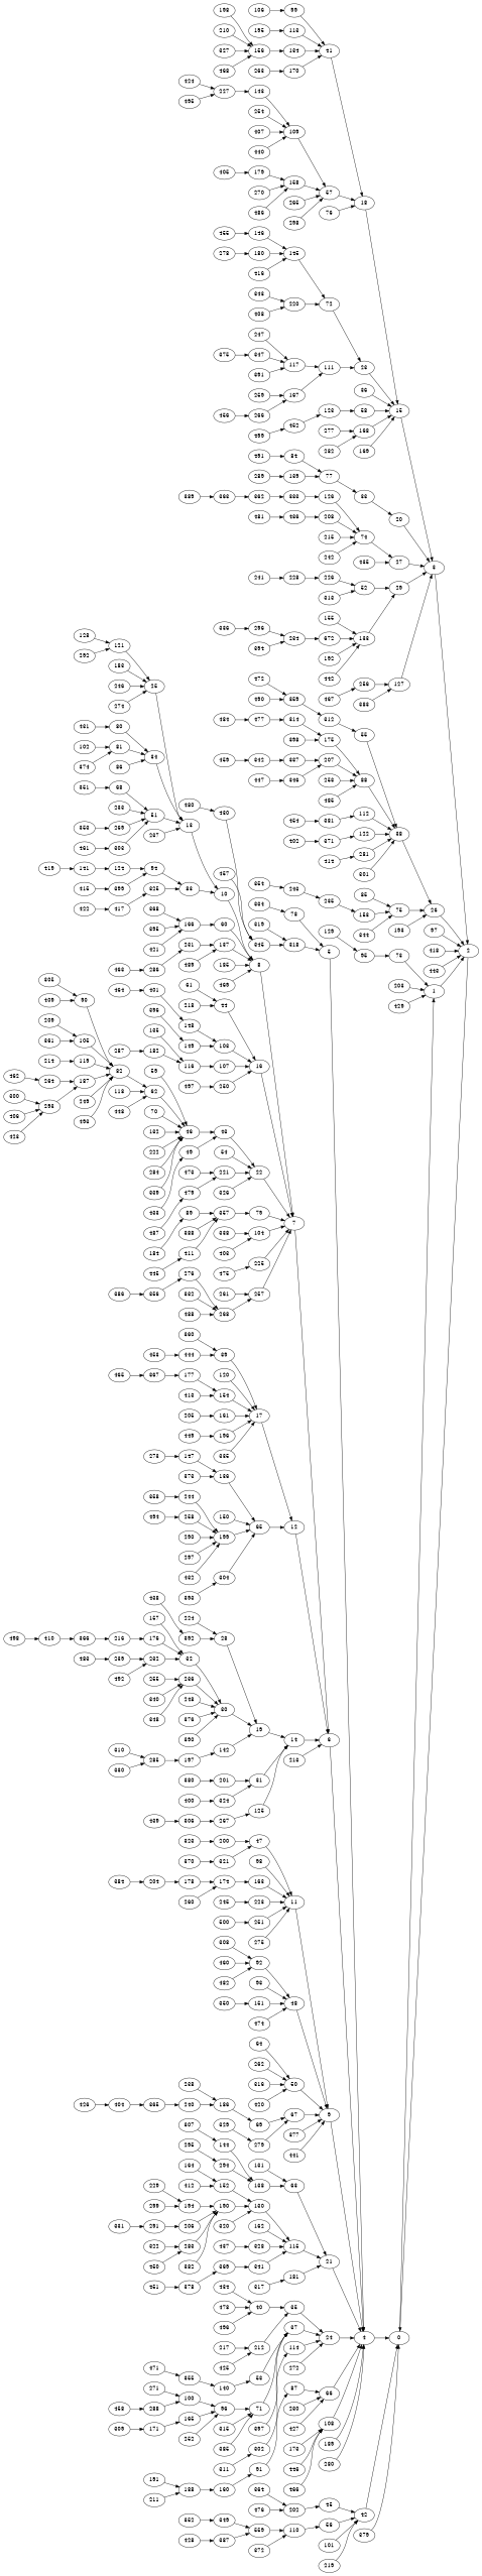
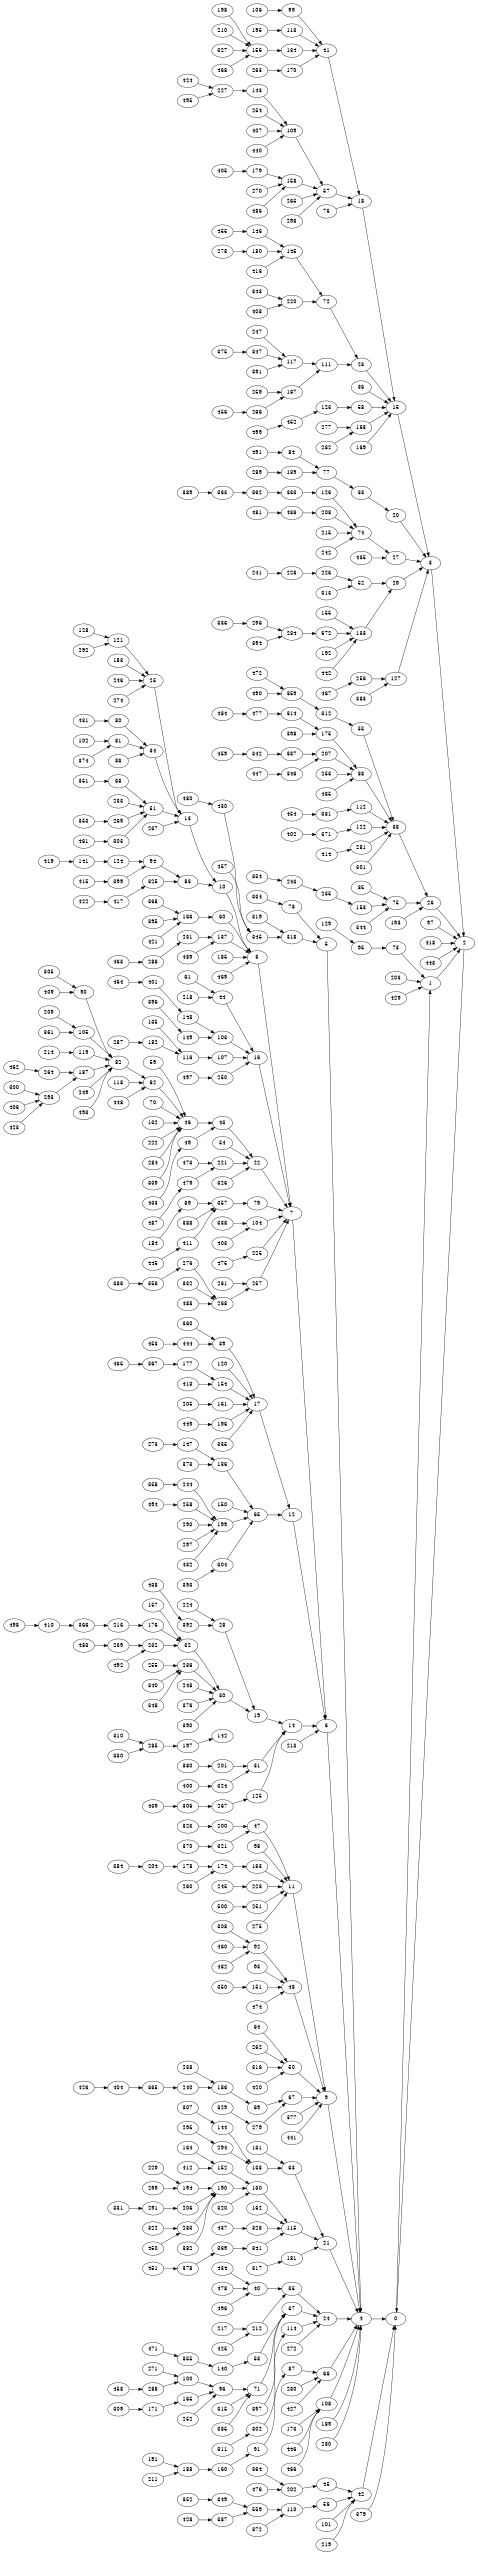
  digraph {
    rankdir=LR
    0
    1
    2
    3
    4
    5
    6
    7
    8
    9
    10
    11
    12
    13
    14
    15
    16
    17
    18
    19
    20
    21
    22
    23
    24
    25
    26
    27
    28
    29
    30
    31
    32
    33
    34
    35
    36
    37
    38
    39
    40
    41
    42
    43
    44
    45
    46
    47
    48
    49
    50
    51
    52
    53
    54
    55
    56
    57
    58
    59
    60
    61
    62
    63
    64
    65
    66
    67
    68
    69
    70
    71
    72
    73
    74
    75
    76
    77
    78
    79
    80
    81
    82
    83
    84
    85
    86
    87
    88
    89
    357
    90
    91
    92
    93
    94
    95
    96
    97
    98
    99
    100
    101
    102
    103
    104
    105
    106
    107
    108
    109
    110
    111
    112
    113
    114
    115
    116
    117
    118
    119
    120
    121
    122
    123
    124
    125
    126
    127
    128
    129
    130
    131
    132
    133
    134
    135
    136
    137
    138
    139
    140
    141
    142
    143
    144
    145
    146
    147
    148
    149
    150
    151
    152
    153
    154
    155
    156
    157
    158
    n161 [label=559]
    160
    161
    162
    163
    164
    165
    166
    167
    168
    169
    170
    171
    n174 [label=672]
    173
    174
    175
    176
    177
    178
    179
    180
    181
    182
    183
    184
    185
    186
    187
    188
    189
    190
    191
    192
    193
    194
    195
    196
    197
    198
    199
    200
    201
    202
    203
    204
    205
    206
    207
    208
    209
    210
    211
    212
    213
    214
    215
    216
    217
    218
    219
    220
    221
    222
    223
    224
    225
    226
    227
    228
    229
    230
    231
    232
    233
    234
    235
    236
    237
    238
    239
    240
    241
    242
    243
    244
    245
    246
    247
    248
    249
    250
    251
    252
    253
    254
    255
    256
    257
    258
    259
    260
    261
    262
    263
    264
    265
    266
    267
    268
    269
    270
    271
    272
    273
    274
    275
    276
    277
    278
    279
    280
    281
    282
    283
    284
    285
    286
    287
    288
    289
    290
    291
    292
    293
    294
    295
    296
    297
    298
    299
    300
    301
    302
    303
    304
    305
    306
    307
    308
    309
    310
    311
    312
    313
    314
    315
    316
    317
    318
    319
    320
    321
    322
    323
    324
    325
    326
    327
    328
    329
    330
    331
    332
    333
    334
    335
    336
    337
    338
    339
    340
    341
    342
    343
    344
    345
    346
    347
    348
    349
    350
    351
    352
    353
    354
    355
    356
    358
    359
    360
    361
    362
    363
    364
    365
    366
    367
    368
    369
    370
    371
    372
    373
    374
    375
    376
    377
    378
    379
    380
    381
    382
    383
    384
    385
    386
    387
    388
    389
    390
    391
    392
    393
    394
    395
    396
    397
    398
    399
    400
    401
    402
    403
    404
    405
    406
    407
    408
    409
    410
    411
    412
    413
    414
    415
    416
    417
    418
    419
    420
    421
    422
    423
    424
    425
    426
    427
    428
    429
    430
    431
    432
    433
    434
    435
    436
    437
    438
    439
    440
    441
    442
    443
    444
    445
    446
    447
    448
    449
    450
    451
    452
    453
    454
    455
    456
    457
    458
    459
    460
    461
    462
    463
    464
    465
    466
    467
    468
    469
    471
    472
    473
    474
    475
    476
    477
    478
    479
    480
    481
    482
    483
    484
    485
    486
    487
    488
    489
    490
    491
    492
    493
    494
    495
    496
    497
    498
    499
    500
    0 -> 1
    1 -> 2
    2 -> 0
    3 -> 2
    4 -> 0
    5 -> 4
    6 -> 4
    7 -> 6
    8 -> 7
    9 -> 4
    10 -> 8
    11 -> 9
    12 -> 6
    13 -> 10
    14 -> 6
    15 -> 3
    16 -> 7
    17 -> 12
    18 -> 15
    19 -> 14
    20 -> 3
    21 -> 4
    22 -> 7
    23 -> 15
    24 -> 4
    25 -> 13
    26 -> 2
    27 -> 3
    28 -> 19
    29 -> 3
    30 -> 19
    31 -> 14
    32 -> 30
    33 -> 20
    34 -> 13
    35 -> 24
    36 -> 15
    37 -> 24
    38 -> 26
    39 -> 17
    40 -> 35
    41 -> 18
    42 -> 0
    43 -> 22
    44 -> 16
    45 -> 42
    46 -> 43
    47 -> 11
    48 -> 9
    49 -> 43
    50 -> 9
    51 -> 13
    52 -> 29
    53 -> 37
    54 -> 22
    55 -> 38
    56 -> 42
    57 -> 18
    58 -> 15
    59 -> 46
    60 -> 8
    61 -> 44
    62 -> 46
    63 -> 21
    64 -> 50
    65 -> 12
    66 -> 4
    67 -> 9
    68 -> 51
    69 -> 67
    70 -> 46
    71 -> 37
    72 -> 23
    73 -> 1
    74 -> 27
    75 -> 26
    76 -> 18
    77 -> 33
    78 -> 5
    79 -> 7
    80 -> 34
    81 -> 34
    82 -> 62
    83 -> 10
    84 -> 77
    85 -> 75
    86 -> 34
    87 -> 66
    88 -> 38
    89 -> 357
    357 -> 79
    90 -> 82
    91 -> 87
    92 -> 48
    93 -> 48
    94 -> 83
    95 -> 73
    96 -> 71
    97 -> 2
    98 -> 11
    99 -> 41
    100 -> 96
    101 -> 42
    102 -> 81
    103 -> 16
    104 -> 7
    105 -> 82
    106 -> 99
    107 -> 16
    108 -> 4
    109 -> 57
    110 -> 56
    111 -> 23
    112 -> 38
    113 -> 41
    114 -> 24
    115 -> 21
    116 -> 107
    117 -> 111
    118 -> 62
    119 -> 82
    120 -> 17
    121 -> 25
    122 -> 38
    123 -> 58
    124 -> 94
    125 -> 14
    126 -> 74
    127 -> 3
    128 -> 121
    129 -> 95
    130 -> 115
    131 -> 63
    132 -> 46
    133 -> 29
    134 -> 41
    135 -> 116
    136 -> 65
    137 -> 8
    138 -> 63
    139 -> 77
    140 -> 53
    141 -> 124
-   142 -> 19
    143 -> 109
    144 -> 138
    145 -> 72
    146 -> 145
    147 -> 136
    148 -> 103
    149 -> 103
    150 -> 65
    151 -> 48
    152 -> 130
    153 -> 75
    154 -> 17
    155 -> 133
    156 -> 134
    157 -> 32
    158 -> 57
    n161 -> 110
    160 -> 91
    161 -> 17
    162 -> 115
    163 -> 11
    164 -> 152
    165 -> 96
    166 -> 60
    167 -> 111
    168 -> 15
    169 -> 15
    170 -> 41
    171 -> 165
    n174 -> 133
    173 -> 108
    174 -> 163
    175 -> 88
    176 -> 32
    177 -> 154
    178 -> 174
    179 -> 158
    180 -> 145
    181 -> 21
    182 -> 116
    183 -> 25
    184 -> 89
    185 -> 8
    186 -> 69
    187 -> 82
    188 -> 160
    189 -> 4
    190 -> 130
    191 -> 188
    192 -> 133
    193 -> 26
    194 -> 190
    195 -> 113
    196 -> 17
    197 -> 142
    198 -> 156
    199 -> 65
    200 -> 47
    201 -> 31
    202 -> 45
    203 -> 1
    204 -> 178
    205 -> 161
    206 -> 190
    207 -> 88
    208 -> 74
    209 -> 105
    210 -> 156
    211 -> 188
    212 -> 35
    213 -> 6
    214 -> 119
    215 -> 74
    216 -> 176
    217 -> 212
    218 -> 44
    219 -> 42
    220 -> 72
    221 -> 22
    222 -> 46
    223 -> 11
    224 -> 28
    225 -> 7
    226 -> 52
    227 -> 143
    228 -> 226
    229 -> 194
    230 -> 66
    231 -> 137
    232 -> 32
    233 -> 51
    234 -> n174
    235 -> 153
    236 -> 30
    237 -> 13
    238 -> 186
    239 -> 232
    240 -> 186
    241 -> 228
    242 -> 74
    243 -> 235
    244 -> 199
    245 -> 223
    246 -> 25
    247 -> 117
    248 -> 30
    249 -> 82
    250 -> 16
    251 -> 11
    252 -> 96
    253 -> 88
    254 -> 109
    255 -> 236
    256 -> 127
    257 -> 7
    258 -> 199
    259 -> 167
    260 -> 174
    261 -> 257
    262 -> 50
    263 -> 170
    264 -> 187
    265 -> 57
    266 -> 167
    267 -> 125
    268 -> 257
    269 -> 51
    270 -> 158
    271 -> 100
    272 -> 24
    273 -> 147
    274 -> 25
    275 -> 11
    276 -> 268
    277 -> 168
    278 -> 180
    279 -> 67
    280 -> 4
    281 -> 38
    282 -> 168
    283 -> 190
    284 -> 46
    285 -> 197
    286 -> 231
    287 -> 182
    288 -> 100
    289 -> 139
    290 -> 199
    291 -> 206
    292 -> 121
    293 -> 187
    294 -> 138
    295 -> 294
    296 -> 234
    297 -> 199
    298 -> 57
    299 -> 194
    300 -> 293
    301 -> 38
    302 -> 114
    303 -> 51
    304 -> 65
    305 -> 90
    306 -> 267
    307 -> 144
    308 -> 92
    309 -> 171
    310 -> 285
    311 -> 302
    312 -> 55
    313 -> 52
    314 -> 175
    315 -> 71
    316 -> 50
    317 -> 181
    318 -> 5
    319 -> 318
    320 -> 130
    321 -> 47
    322 -> 283
    323 -> 200
    324 -> 31
    325 -> 83
    326 -> 22
    327 -> 156
    328 -> 115
    329 -> 279
    330 -> 285
    331 -> 291
    332 -> 268
    333 -> 126
    334 -> 78
    335 -> 17
    336 -> 296
    337 -> 207
    338 -> 104
    339 -> 46
    340 -> 236
    341 -> 115
    342 -> 337
    343 -> 220
    344 -> 75
    345 -> 318
    346 -> 207
    347 -> 117
    348 -> 236
    349 -> n161
    350 -> 151
    351 -> 68
    352 -> 349
    353 -> 269
    354 -> 243
    355 -> 140
    356 -> 276
    358 -> 244
    359 -> 312
    360 -> 39
    361 -> 105
    362 -> 333
    363 -> 362
    364 -> 202
    365 -> 240
    366 -> 216
    367 -> 177
    368 -> 166
    369 -> 341
    370 -> 321
    371 -> 122
    372 -> 110
    373 -> 136
    374 -> 81
    375 -> 347
    376 -> 30
    377 -> 9
    378 -> 369
    379 -> 0
    380 -> 201
    381 -> 112
    382 -> 190
    383 -> 127
    384 -> 204
    385 -> 71
    386 -> 356
    387 -> n161
    388 -> 357
    389 -> 363
    390 -> 30
    391 -> 117
    392 -> 28
    393 -> 304
    394 -> 234
    395 -> 166
    396 -> 149
    397 -> 37
    398 -> 175
    399 -> 94
    400 -> 324
    401 -> 148
    402 -> 371
    403 -> 104
    404 -> 365
    405 -> 179
    406 -> 293
    407 -> 109
    408 -> 220
    409 -> 90
    410 -> 366
    411 -> 357
    412 -> 152
    413 -> 154
    414 -> 281
    415 -> 399
    416 -> 145
    417 -> 325
    418 -> 2
    419 -> 141
    420 -> 50
    421 -> 166
    422 -> 417
    423 -> 293
    424 -> 227
    425 -> 212
    426 -> 404
    427 -> 66
    428 -> 387
    429 -> 1
    430 -> 345
    431 -> 80
    432 -> 199
    433 -> 49
    434 -> 40
    435 -> 27
    436 -> 208
    437 -> 328
    438 -> 392
    439 -> 306
    440 -> 109
    441 -> 9
    442 -> 133
    443 -> 2
    444 -> 39
    445 -> 411
    446 -> 108
    447 -> 346
    448 -> 62
    449 -> 196
    450 -> 283
    451 -> 378
    452 -> 123
    453 -> 444
    454 -> 381
    455 -> 146
    456 -> 266
    457 -> 345
    458 -> 288
    459 -> 342
    460 -> 92
    461 -> 303
    462 -> 264
    463 -> 286
    464 -> 401
    465 -> 367
    466 -> 108
    467 -> 256
    468 -> 156
    469 -> 8
    471 -> 355
    472 -> 359
    473 -> 221
    474 -> 48
    475 -> 225
    476 -> 202
    477 -> 314
    478 -> 40
    479 -> 221
    480 -> 430
    481 -> 436
    482 -> 92
    483 -> 239
    484 -> 477
    485 -> 88
    486 -> 158
    487 -> 479
    488 -> 268
    489 -> 137
    490 -> 359
    491 -> 84
    492 -> 232
    493 -> 82
    494 -> 258
    495 -> 227
    496 -> 40
    497 -> 250
    498 -> 410
    499 -> 452
    500 -> 251
  }
